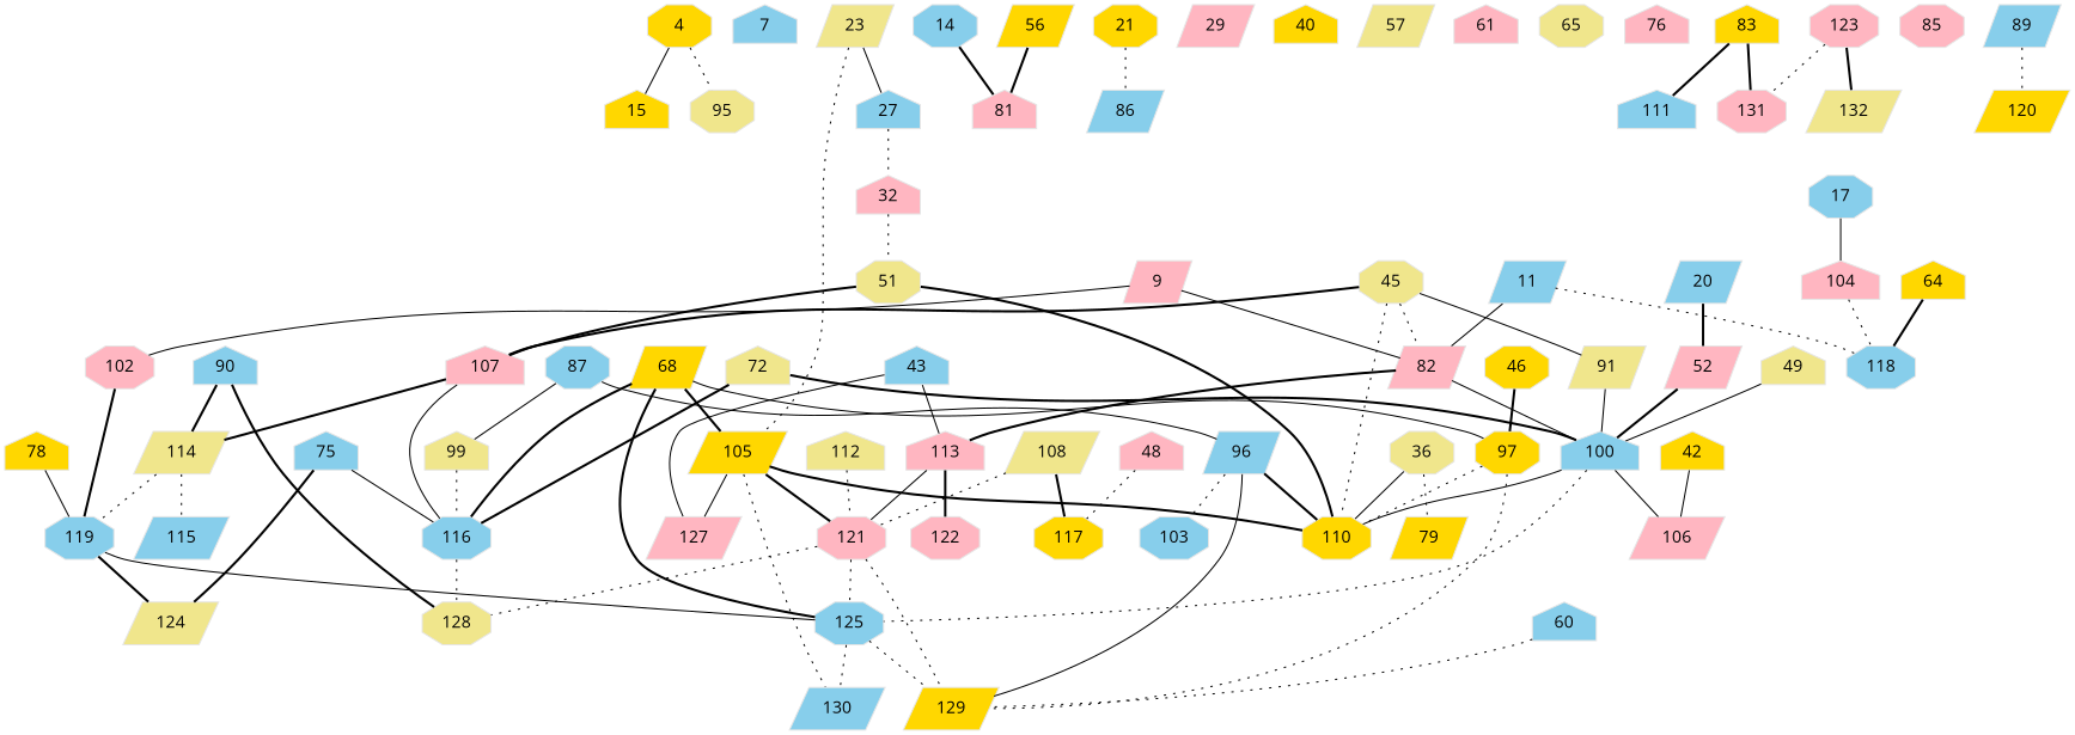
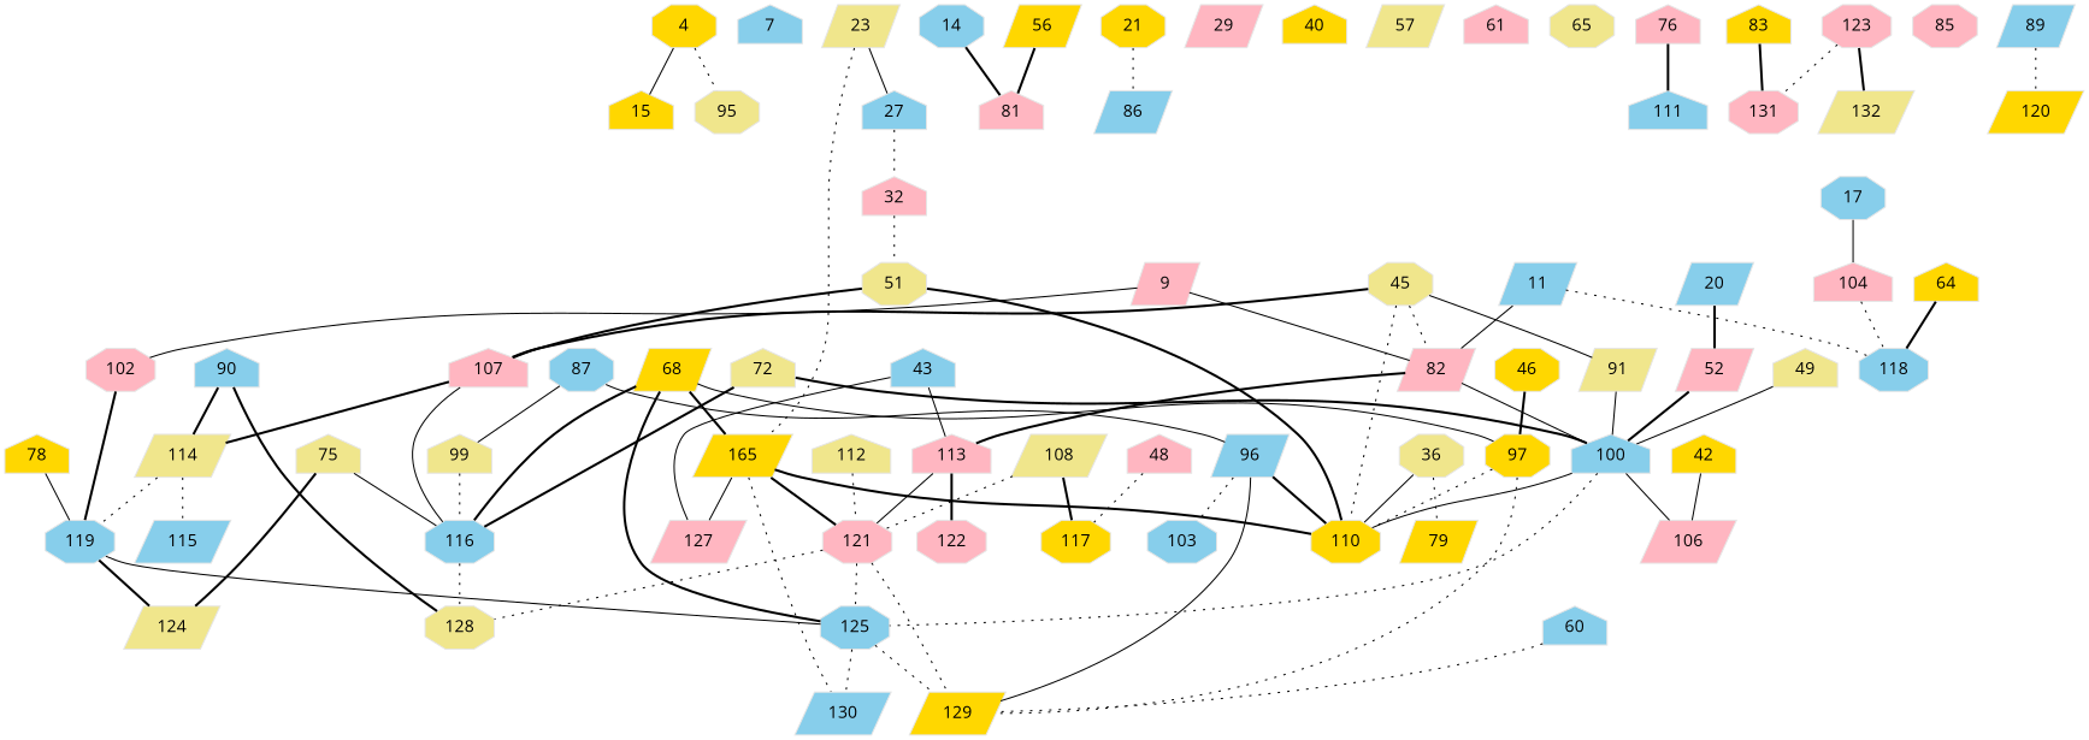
  graph {
    fontname="Open Sans"
    node [color=gray90 fillcolor=skyblue fontname="Open Sans" shape=octagon style=filled]
    edge [fontname="Open Sans" style=dotted]
    4 [fillcolor=gold]
    15 [fillcolor=gold shape=house]
    95 [fillcolor=khaki]
    7 [shape=house]
    82 [fillcolor=lightpink shape=parallelogram super="+63"]
    113 [fillcolor=lightpink shape=house]
    100 [shape=house super="+58+67"]
    9 [fillcolor=lightpink shape=parallelogram]
    102 [fillcolor=lightpink]
    119 [super="+71"]
    11 [shape=parallelogram]
    118
    81 [fillcolor=lightpink shape=house super="+5"]
    14
    17
    104 [fillcolor=lightpink shape=house]
    20 [shape=parallelogram]
    52 [fillcolor=lightpink shape=parallelogram]
    21 [fillcolor=gold]
    86 [shape=parallelogram]
    23 [fillcolor=khaki shape=parallelogram]
    27 [shape=house]
-   105 [fillcolor=gold shape=parallelogram super="+22+80"]
+   105 [fillcolor=gold shape=parallelogram super="+22+80" label=165]
    32 [fillcolor=lightpink shape=house]
    110 [fillcolor=gold super="+26+94+59"]
    127 [fillcolor=lightpink shape=parallelogram]
    121 [fillcolor=lightpink super="+12+24+38+62+92+39"]
    130 [shape=parallelogram super="+101"]
    51 [fillcolor=khaki super="+50"]
    29 [fillcolor=lightpink shape=parallelogram]
    107 [fillcolor=lightpink shape=house super="+98"]
    36 [fillcolor=khaki]
    79 [fillcolor=gold shape=parallelogram]
    40 [fillcolor=gold shape=house]
    42 [fillcolor=gold shape=house]
    106 [fillcolor=lightpink shape=parallelogram]
    43 [shape=house]
    122 [fillcolor=lightpink]
    45 [fillcolor=khaki]
    91 [fillcolor=khaki shape=parallelogram]
    116 [super="+44+73"]
    114 [fillcolor=khaki shape=parallelogram super="+19+93+54+16"]
    46 [fillcolor=gold]
    97 [fillcolor=gold]
    129 [fillcolor=gold shape=parallelogram super="+70+126"]
    48 [fillcolor=lightpink shape=house]
    117 [fillcolor=gold]
    125 [super="+74+77"]
    49 [fillcolor=khaki shape=house]
    56 [fillcolor=gold shape=parallelogram]
    57 [fillcolor=khaki shape=parallelogram]
    60 [shape=house]
    61 [fillcolor=lightpink shape=house]
    64 [fillcolor=gold shape=house]
    65 [fillcolor=khaki]
    68 [fillcolor=gold shape=parallelogram super="+53"]
    128 [fillcolor=khaki super="+88"]
    72 [fillcolor=khaki shape=house]
-   75 [shape=house super="+6"]
+   75 [fillcolor=khaki shape=house super="+6"]
    124 [fillcolor=khaki shape=parallelogram]
    76 [fillcolor=lightpink shape=house]
    78 [fillcolor=gold shape=house]
    83 [fillcolor=gold shape=house]
    111 [shape=house]
    131 [fillcolor=lightpink]
    85 [fillcolor=lightpink]
    87
    96 [shape=parallelogram]
    99 [fillcolor=khaki shape=house]
    103
    89 [shape=parallelogram]
    120 [fillcolor=gold shape=parallelogram]
    115 [shape=parallelogram]
    90 [shape=house]
    108 [fillcolor=khaki shape=parallelogram]
    112 [fillcolor=khaki shape=house]
    123 [fillcolor=lightpink super="+28+109"]
    132 [fillcolor=khaki shape=parallelogram]
    4 -- 15 [style=solid]
    4 -- 95
    82 -- 113 [style=bold]
    82 -- 100 [style=solid weight=3]
    113 -- 121 [style=solid]
    113 -- 122 [style=bold]
    100 -- 110 [style=solid weight=3]
    100 -- 106 [style=solid]
    100 -- 125 [weight=2]
    9 -- 82 [style=solid]
    9 -- 102 [style=solid]
    102 -- 119 [style=bold]
    119 -- 125 [style=solid]
    119 -- 124 [style=bold]
    11 -- 82 [style=solid]
    11 -- 118
    14 -- 81 [style=bold]
    17 -- 104 [style=solid]
    104 -- 118
    20 -- 52 [style=bold]
    52 -- 100 [style=bold]
    21 -- 86
    23 -- 27 [style=solid]
    23 -- 105
    27 -- 32
    105 -- 110 [style=bold weight=2]
    105 -- 127 [style=solid]
    105 -- 121 [style=bold]
    105 -- 130 [weight=2]
    32 -- 51
    121 -- 129 [weight=2]
    121 -- 125
    121 -- 128
    51 -- 110 [style=bold]
    51 -- 107 [style=bold weight=2]
    107 -- 116 [style=solid]
    107 -- 114 [style=bold]
    36 -- 110 [style=solid]
    36 -- 79
    42 -- 106 [style=solid]
    43 -- 113 [style=solid]
    43 -- 127 [style=solid]
    45 -- 82
    45 -- 110
    45 -- 107 [style=bold]
    45 -- 91 [style=solid]
    91 -- 100 [style=solid]
    116 -- 128 [weight=2]
    114 -- 119
    114 -- 115
    46 -- 97 [style=bold]
    97 -- 110
    97 -- 129
    48 -- 117
    125 -- 130 [weight=3]
    125 -- 129 [weight=2]
    49 -- 100 [style=solid]
    56 -- 81 [style=bold]
    60 -- 129
    64 -- 118 [style=bold]
    68 -- 105 [style=bold]
    68 -- 116 [style=bold]
    68 -- 97 [style=solid]
    68 -- 125 [style=bold]
    72 -- 100 [style=bold weight=2]
    72 -- 116 [style=bold]
    75 -- 116 [style=solid]
    75 -- 124 [style=bold]
    78 -- 119 [style=solid]
-   83 -- 111 [style=bold]
+   76 -- 111 [style=bold]
    83 -- 131 [style=bold]
    87 -- 96 [style=solid]
    87 -- 99 [style=solid]
    96 -- 110 [style=bold]
    96 -- 129 [style=solid]
    96 -- 103
    99 -- 116
    89 -- 120
    90 -- 114 [style=bold]
    90 -- 128 [style=bold]
    108 -- 121
    108 -- 117 [style=bold]
    112 -- 121
    123 -- 131
    123 -- 132 [style=bold]
  }
